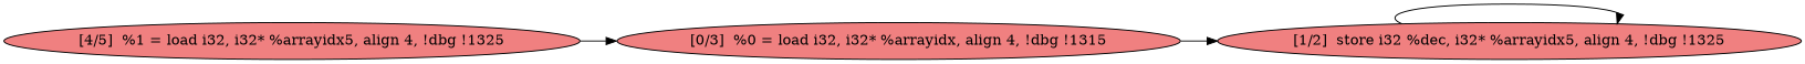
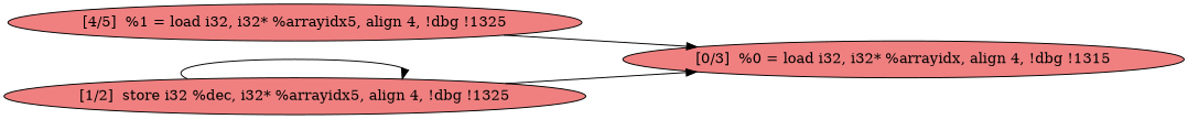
  digraph {
    rankdir=LR
    node [fillcolor=lightcoral shape=ellipse style=filled]
    n1 [label="[4/5]  %1 = load i32, i32* %arrayidx5, align 4, !dbg !1325"]
    n2 [label="[0/3]  %0 = load i32, i32* %arrayidx, align 4, !dbg !1315"]
    n3 [label="[1/2]  store i32 %dec, i32* %arrayidx5, align 4, !dbg !1325"]
    n1 -> n2
-   n2 -> n3
+   n3 -> n2
    n3 -> n3
  }
